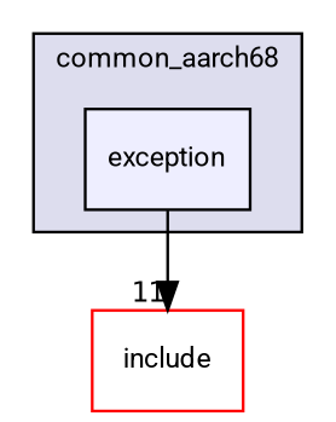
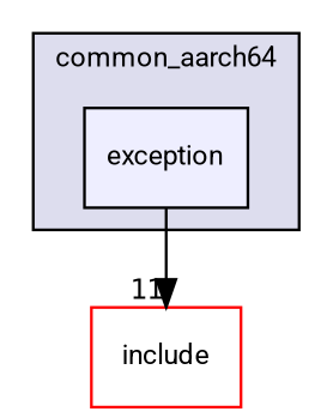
  digraph {
    compound=true
    fontname=Roboto
    node [fontname=Roboto fontsize=10 shape=box style=filled]
    n1 [fillcolor="#eeeeff" label=exception pencolor=black]
    n2 [color=red fillcolor=white label=include]
    subgraph cluster_1 {
      bgcolor="#ddddee"
      fontsize=10
-     label=common_aarch68
+     label=common_aarch64
      pencolor=black
      n1
    }
    n1 -> n2 [headlabel=11 labeldistance=1.5 labelfontname=Helvetica labelfontsize=10 fontname=Roboto]
  }
